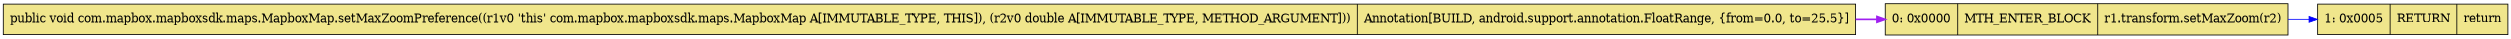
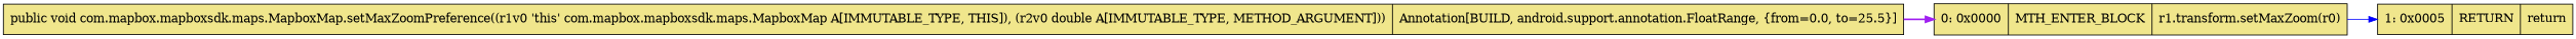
  digraph {
    rankdir=LR
    node [shape=record style=filled fillcolor=khaki color=black]
-   n1 [label="{0\:\ 0x0000|MTH_ENTER_BLOCK\l|r1.transform.setMaxZoom(r2)\l}"]
+   n1 [label="{0\:\ 0x0000|MTH_ENTER_BLOCK\l|r1.transform.setMaxZoom(r0)\l}"]
    n2 [label="{1\:\ 0x0005|RETURN\l|return\l}"]
    n3 [label="{public void com.mapbox.mapboxsdk.maps.MapboxMap.setMaxZoomPreference((r1v0 'this' com.mapbox.mapboxsdk.maps.MapboxMap A[IMMUTABLE_TYPE, THIS]), (r2v0 double A[IMMUTABLE_TYPE, METHOD_ARGUMENT]))  | Annotation[BUILD, android.support.annotation.FloatRange, \{from=0.0, to=25.5\}]\l}"]
    n1 -> n2 [color=blue style=solid]
    n3 -> n1 [color=purple style=bold]
  }
